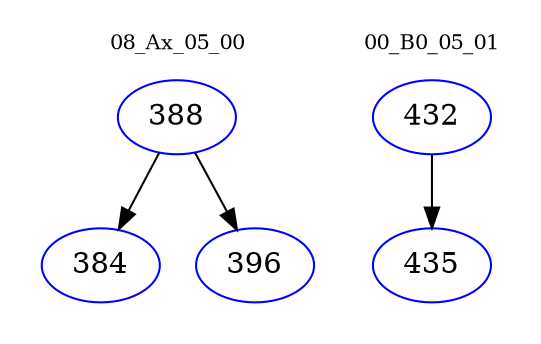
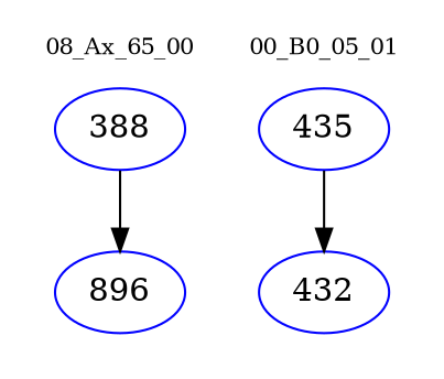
  digraph {
    node [color=blue]
    edge [color=black]
    n1 [label=388]
-   n2 [label=384]
-   n3 [label=396]
+   n3 [label=896]
    n4 [label=435]
    n5 [label=432]
    subgraph cluster_1 {
      color=white
      fontsize=10
-     label="08_Ax_05_00"
+     label="08_Ax_65_00"
      n1
-     n2
      n3
    }
    subgraph cluster_2 {
      color=white
      fontsize=10
      label="00_B0_05_01"
      n4
      n5
    }
-   n1 -> n2
    n1 -> n3
-   n5 -> n4
+   n4 -> n5
  }
